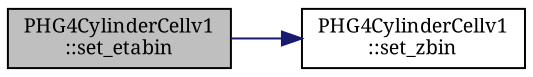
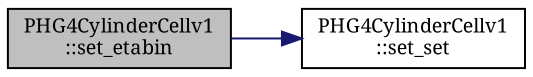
  digraph {
    rankdir=LR
    fontname="Noto Serif"
    node [color=black fontname="Noto Serif" fontsize=10 shape=record]
    n1 [fillcolor=grey75 fontcolor=black height=0.2 label="PHG4CylinderCellv1\l::set_etabin" style=filled width=0.4]
-   n2 [height=0.2 label="PHG4CylinderCellv1\l::set_zbin" width=0.4]
+   n2 [height=0.2 label="PHG4CylinderCellv1\l::set_set" width=0.4]
    n1 -> n2 [color=midnightblue fontname="Noto Serif" fontsize=10 labelfontname=FreeSans labelfontsize=10 style=solid]
  }
